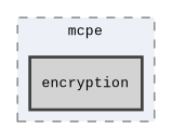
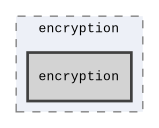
  digraph {
    compound=true
    fontname="Liberation Mono"
    n1 [color=grey25 fillcolor=lightgrey fontname="Liberation Mono" fontsize=10 label=encryption shape=box style="filled,bold,"]
    subgraph cluster_1 {
      bgcolor="#edf0f7"
      fontsize=10
-     label=mcpe
+     label=encryption
      pencolor=grey50
      style="filled,dashed,"
      n1
    }
  }
